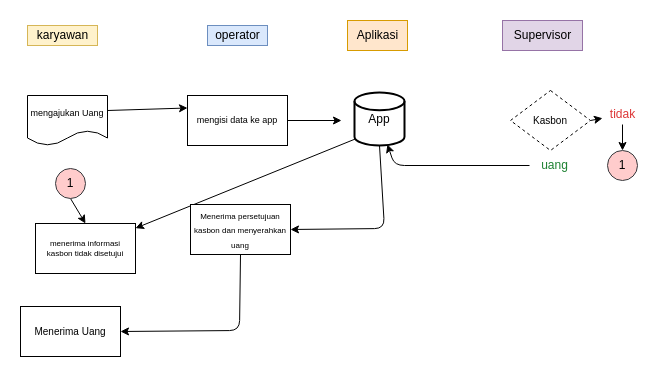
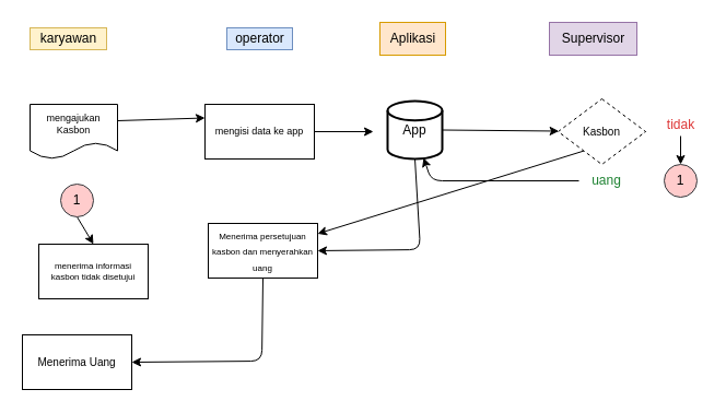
  <mxCell id="0" />
  <mxCell id="1" parent="0" />
  <mxCell id="2" value="karyawan&lt;br&gt;" style="text;html=1;align=center;verticalAlign=middle;resizable=0;points=[];autosize=1;strokeColor=#d6b656;fillColor=#fff2cc;" parent="1" vertex="1"><mxGeometry x="27" y="25" width="70" height="20" as="geometry" /></mxCell>
  <mxCell id="3" value="operator" style="text;html=1;align=center;verticalAlign=middle;resizable=0;points=[];autosize=1;strokeColor=#6c8ebf;fillColor=#dae8fc;" parent="1" vertex="1"><mxGeometry x="207" y="25" width="60" height="20" as="geometry" /></mxCell>
  <mxCell id="4" value="Supervisor" style="text;html=1;align=center;verticalAlign=middle;resizable=0;points=[];autosize=1;strokeColor=#9673a6;fillColor=#e1d5e7;" parent="1" vertex="1"><mxGeometry x="502" y="20" width="80" height="30" as="geometry" /></mxCell>
  <mxCell id="5" style="edgeStyle=none;html=1;exitX=1;exitY=0.5;exitDx=0;exitDy=0;entryX=0;entryY=0.25;entryDx=0;entryDy=0;" parent="1" edge="1" target="7"><mxGeometry relative="1" as="geometry"><mxPoint x="157" y="110" as="targetPoint" /><mxPoint x="107" y="110" as="sourcePoint" /></mxGeometry></mxCell>
  <mxCell id="6" style="edgeStyle=none;html=1;exitX=1;exitY=0.5;exitDx=0;exitDy=0;fontSize=10;fontColor=#1E8232;" edge="1" parent="1" source="7"><mxGeometry relative="1" as="geometry"><mxPoint x="341.01" y="120" as="targetPoint" /></mxGeometry></mxCell>
  <mxCell id="7" value="mengisi data ke app" style="whiteSpace=wrap;html=1;fontSize=9;" parent="1" vertex="1"><mxGeometry x="187" y="95" width="100" height="50" as="geometry" /></mxCell>
- <mxCell id="8" style="edgeStyle=none;html=1;exitX=1;exitY=0.5;exitDx=0;exitDy=0;fontSize=10;" edge="1" parent="1" source="9" target="13"><mxGeometry relative="1" as="geometry" /></mxCell>
+ <mxCell id="8" style="edgeStyle=none;html=1;exitX=1;exitY=0.5;exitDx=0;exitDy=0;fontSize=10;" edge="1" parent="1" source="9" target="24"><mxGeometry relative="1" as="geometry" /></mxCell>
  <mxCell id="9" value="&lt;span style=&quot;font-size: 10px;&quot;&gt;Kasbon&lt;/span&gt;" style="rhombus;whiteSpace=wrap;html=1;fontSize=10;dashed=1;" parent="1" vertex="1"><mxGeometry x="510" y="90" width="80" height="60" as="geometry" /></mxCell>
  <mxCell id="10" style="edgeStyle=none;html=1;entryX=0.659;entryY=0.978;entryDx=0;entryDy=0;entryPerimeter=0;fontSize=10;fontColor=#1E8232;" edge="1" parent="1" source="11" target="18"><mxGeometry relative="1" as="geometry"><Array as="points"><mxPoint x="394" y="165" /></Array></mxGeometry></mxCell>
  <mxCell id="11" value="uang" style="text;html=1;align=center;verticalAlign=middle;resizable=0;points=[];autosize=1;fontColor=#1E8232;" parent="1" vertex="1"><mxGeometry x="529" y="155" width="50" height="20" as="geometry" /></mxCell>
  <mxCell id="12" style="edgeStyle=none;html=1;fontSize=10;" edge="1" parent="1" source="13" target="22"><mxGeometry relative="1" as="geometry" /></mxCell>
  <mxCell id="13" value="tidak" style="text;html=1;align=center;verticalAlign=middle;resizable=0;points=[];autosize=1;fontColor=#dd3636;" parent="1" vertex="1"><mxGeometry x="602" y="104" width="40" height="20" as="geometry" /></mxCell>
  <mxCell id="14" style="edgeStyle=none;html=1;exitX=0.5;exitY=1;exitDx=0;exitDy=0;entryX=0.5;entryY=0;entryDx=0;entryDy=0;fontSize=10;fontColor=#1E8232;" edge="1" parent="1" source="15" target="21"><mxGeometry relative="1" as="geometry" /></mxCell>
  <mxCell id="15" value="1" style="ellipse;whiteSpace=wrap;html=1;aspect=fixed;fillColor=#ffcccc;strokeColor=#36393d;" parent="1" vertex="1"><mxGeometry x="55" y="168" width="30" height="30" as="geometry" /></mxCell>
- <mxCell id="16" style="edgeStyle=none;html=1;exitX=1;exitY=0.5;exitDx=0;exitDy=0;exitPerimeter=0;fontSize=10;fontColor=#1E8232;" edge="1" parent="1" source="18" target="21"><mxGeometry relative="1" as="geometry" /></mxCell>
+ <mxCell id="16" style="edgeStyle=none;html=1;exitX=1;exitY=0.5;exitDx=0;exitDy=0;exitPerimeter=0;entryX=0.008;entryY=0.492;entryDx=0;entryDy=0;entryPerimeter=0;fontSize=10;fontColor=#1E8232;" edge="1" parent="1" source="18" target="9"><mxGeometry relative="1" as="geometry" /></mxCell>
  <mxCell id="17" style="edgeStyle=none;html=1;exitX=0.5;exitY=1;exitDx=0;exitDy=0;exitPerimeter=0;entryX=1;entryY=0.5;entryDx=0;entryDy=0;fontSize=8;fontColor=#1E8232;" edge="1" parent="1" source="18" target="24"><mxGeometry relative="1" as="geometry"><Array as="points"><mxPoint x="384" y="228" /></Array></mxGeometry></mxCell>
  <mxCell id="18" value="App" style="strokeWidth=2;html=1;shape=mxgraph.flowchart.database;whiteSpace=wrap;" vertex="1" parent="1"><mxGeometry x="354" y="92" width="50" height="53" as="geometry" /></mxCell>
- <mxCell id="19" value="mengajukan Uang" style="shape=document;whiteSpace=wrap;html=1;boundedLbl=1;fontSize=9;" vertex="1" parent="1"><mxGeometry x="27" y="95" width="80" height="50" as="geometry" /></mxCell>
+ <mxCell id="19" value="mengajukan Kasbon" style="shape=document;whiteSpace=wrap;html=1;boundedLbl=1;fontSize=9;" vertex="1" parent="1"><mxGeometry x="27" y="95" width="80" height="50" as="geometry" /></mxCell>
  <mxCell id="20" value="Aplikasi" style="text;html=1;align=center;verticalAlign=middle;resizable=0;points=[];autosize=1;strokeColor=#d79b00;fillColor=#ffe6cc;" vertex="1" parent="1"><mxGeometry x="347" y="20" width="60" height="30" as="geometry" /></mxCell>
  <mxCell id="21" value="&lt;span style=&quot;font-size: 8px;&quot;&gt;menerima informasi kasbon tidak disetujui&lt;/span&gt;" style="whiteSpace=wrap;html=1;fontSize=8;" vertex="1" parent="1"><mxGeometry x="35" y="223" width="100" height="50" as="geometry" /></mxCell>
  <mxCell id="22" value="1" style="ellipse;whiteSpace=wrap;html=1;aspect=fixed;fillColor=#ffcccc;strokeColor=#36393d;" vertex="1" parent="1"><mxGeometry x="607" y="150" width="30" height="30" as="geometry" /></mxCell>
  <mxCell id="23" style="edgeStyle=none;html=1;exitX=0.5;exitY=1;exitDx=0;exitDy=0;entryX=1;entryY=0.5;entryDx=0;entryDy=0;fontSize=10;fontColor=#1E8232;" edge="1" parent="1" source="24" target="25"><mxGeometry relative="1" as="geometry"><Array as="points"><mxPoint x="239" y="330" /></Array></mxGeometry></mxCell>
  <mxCell id="24" value="&lt;font style=&quot;font-size: 8px;&quot;&gt;Menerima persetujuan kasbon dan menyerahkan uang&lt;/font&gt;" style="whiteSpace=wrap;html=1;" vertex="1" parent="1"><mxGeometry x="190" y="204" width="100" height="50" as="geometry" /></mxCell>
  <mxCell id="25" value="&lt;span style=&quot;font-size: 10px;&quot;&gt;Menerima Uang&lt;/span&gt;" style="whiteSpace=wrap;html=1;fontSize=10;" vertex="1" parent="1"><mxGeometry x="20" y="306" width="100" height="50" as="geometry" /></mxCell>
